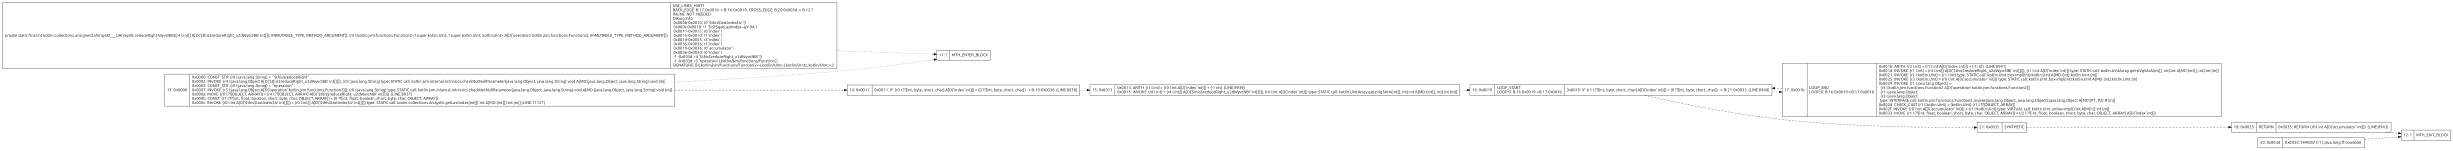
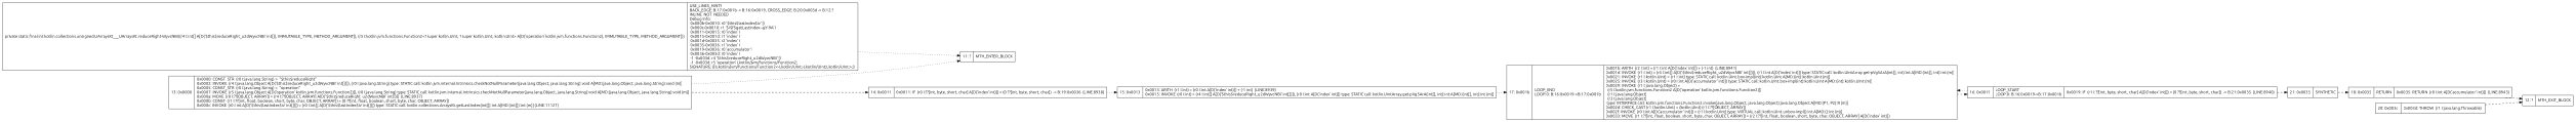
  digraph {
    fontname=Ubuntu
    rankdir=LR
    node [fontname=Ubuntu shape=record]
    edge [fontname=Ubuntu style=dashed]
    n1 [label="{11\:\ ?|MTH_ENTER_BLOCK\l}"]
    n2 [label="{13\:\ 0x0000|0x0000: CONST_STR  (r0 I:java.lang.String) =  \"$this$reduceRight\" \l0x0002: INVOKE  (r4 I:java.lang.Object A[D('$this$reduceRight_u2dWyvcNBI' int[])]), (r0 I:java.lang.String) type: STATIC call: kotlin.jvm.internal.Intrinsics.checkNotNullParameter(java.lang.Object, java.lang.String):void A[MD:(java.lang.Object, java.lang.String):void (m)]\l0x0005: CONST_STR  (r0 I:java.lang.String) =  \"operation\" \l0x0007: INVOKE  (r5 I:java.lang.Object A[D('operation' kotlin.jvm.functions.Function2)]), (r0 I:java.lang.String) type: STATIC call: kotlin.jvm.internal.Intrinsics.checkNotNullParameter(java.lang.Object, java.lang.String):void A[MD:(java.lang.Object, java.lang.String):void (m)]\l0x000a: MOVE  (r0 I:??[OBJECT, ARRAY]) = (r4 I:??[OBJECT, ARRAY] A[D('$this$reduceRight_u2dWyvcNBI' int[])])  (LINE:8937)\l0x000b: CONST  (r1 I:??[int, float, boolean, short, byte, char, OBJECT, ARRAY]) = (0 ??[int, float, boolean, short, byte, char, OBJECT, ARRAY]) \l0x000c: INVOKE  (r0 I:int A[D('$this$lastIndex$iv' int[])]) = (r0 I:int[] A[D('$this$lastIndex$iv' int[])]) type: STATIC call: kotlin.collections.ArraysKt.getLastIndex(int[]):int A[MD:(int[]):int (m)] (LINE:11127)\l}"]
    n3 [label="{14\:\ 0x0011|0x0011: IF  (r0 I:??[int, byte, short, char] A[D('index' int)]) \< (0 ??[int, byte, short, char])  \-\> B:19:0x0036  (LINE:8938)\l}"]
    n4 [label="{15\:\ 0x0013|0x0013: ARITH  (r1 I:int) = (r0 I:int A[D('index' int)]) + (\-1 int)  (LINE:8939)\l0x0015: INVOKE  (r0 I:int) = (r4 I:int[] A[D('$this$reduceRight_u2dWyvcNBI' int[])]), (r0 I:int A[D('index' int)]) type: STATIC call: kotlin.UIntArray.get\-pVg5ArA(int[], int):int A[MD:(int[], int):int (m)]\l}"]
    n5 [label="{16\:\ 0x0019|LOOP_START\lLOOP:0: B:16:0x0019\-\>B:17:0x001b\l|0x0019: IF  (r1 I:??[int, byte, short, char] A[D('index' int)]) \< (0 ??[int, byte, short, char])  \-\> B:21:0x0035  (LINE:8940)\l}"]
    n6 [label="{17\:\ 0x001b|LOOP_END\lLOOP:0: B:16:0x0019\-\>B:17:0x001b\l|0x001b: ARITH  (r2 I:int) = (r1 I:int A[D('index' int)]) + (\-1 int)  (LINE:8941)\l0x001d: INVOKE  (r1 I:int) = (r4 I:int[] A[D('$this$reduceRight_u2dWyvcNBI' int[])]), (r1 I:int A[D('index' int)]) type: STATIC call: kotlin.UIntArray.get\-pVg5ArA(int[], int):int A[MD:(int[], int):int (m)]\l0x0021: INVOKE  (r1 I:kotlin.UInt) = (r1 I:int) type: STATIC call: kotlin.UInt.box\-impl(int):kotlin.UInt A[MD:(int):kotlin.UInt (m)]\l0x0025: INVOKE  (r3 I:kotlin.UInt) = (r0 I:int A[D('accumulator' int)]) type: STATIC call: kotlin.UInt.box\-impl(int):kotlin.UInt A[MD:(int):kotlin.UInt (m)]\l0x0029: INVOKE  (r1 I:java.lang.Object) = \l  (r5 I:kotlin.jvm.functions.Function2 A[D('operation' kotlin.jvm.functions.Function2)])\l  (r1 I:java.lang.Object)\l  (r3 I:java.lang.Object)\l type: INTERFACE call: kotlin.jvm.functions.Function2.invoke(java.lang.Object, java.lang.Object):java.lang.Object A[MD:(P1, P2):R (m)]\l0x002d: CHECK_CAST (r1 I:kotlin.UInt) = (kotlin.UInt) (r1 I:??[OBJECT, ARRAY]) \l0x002f: INVOKE  (r0 I:int A[D('accumulator' int)]) = (r1 I:kotlin.UInt) type: VIRTUAL call: kotlin.UInt.unbox\-impl():int A[MD:():int (m)]\l0x0033: MOVE  (r1 I:??[int, float, boolean, short, byte, char, OBJECT, ARRAY]) = (r2 I:??[int, float, boolean, short, byte, char, OBJECT, ARRAY] A[D('index' int)]) \l}"]
    n7 [label="{21\:\ 0x0035|SYNTHETIC\l}"]
    n8 [label="{18\:\ 0x0035|RETURN\l|0x0035: RETURN  (r0 I:int A[D('accumulator' int)])  (LINE:8943)\l}"]
    n9 [label="{12\:\ ?|MTH_EXIT_BLOCK\l}"]
    n10 [label="{20\:\ 0x003d|0x003d: THROW  (r1 I:java.lang.Throwable) \l}"]
    n11 [label="{private static final int kotlin.collections.unsigned.UArraysKt___UArraysKt.reduceRight\-WyvcNBI((r4 I:int[] A[D('$this$reduceRight_u2dWyvcNBI' int[]), IMMUTABLE_TYPE, METHOD_ARGUMENT]), (r5 I:kotlin.jvm.functions.Function2\<? super kotlin.UInt, ? super kotlin.UInt, kotlin.UInt\> A[D('operation' kotlin.jvm.functions.Function2), IMMUTABLE_TYPE, METHOD_ARGUMENT]))  | USE_LINES_HINTS\lBACK_EDGE: B:17:0x001b \-\> B:16:0x0019, CROSS_EDGE: B:20:0x003d \-\> B:12:?\lINLINE_NOT_NEEDED\lDebug Info:\l  0x000b\-0x0010: r0 '$this$lastIndex$iv' [I\l  0x000c\-0x0010: r1 '$i$f$getLastIndex\-\-ajY\-9A' I\l  0x0011\-0x0015: r0 'index' I\l  0x0015\-0x001d: r1 'index' I\l  0x001d\-0x0035: r2 'index' I\l  0x0035\-0x0036: r1 'index' I\l  0x0019\-0x0036: r0 'accumulator' I\l  0x0036\-0x003d: r0 'index' I\l  \-1 \-0x003d: r4 '$this$reduceRight_u2dWyvcNBI' [I\l  \-1 \-0x003d: r5 'operation' Lkotlin\/jvm\/functions\/Function2;\lSIGNATURE: ([ILkotlin\/jvm\/functions\/Function2\<\-Lkotlin\/UInt;\-Lkotlin\/UInt;Lkotlin\/UInt;\>;)I\l}"]
    n2 -> n1 [style=dotted]
    n2 -> n3
    n3 -> n4 [style=dotted]
-   n4 -> n5 [style=dotted]
+   n4 -> n6 [style=dotted]
    n5 -> n6 [style=dotted]
    n5 -> n7
    n6 -> n5
    n7 -> n8
    n8 -> n9
    n10 -> n9
    n11 -> n1 [style=dotted]
  }
